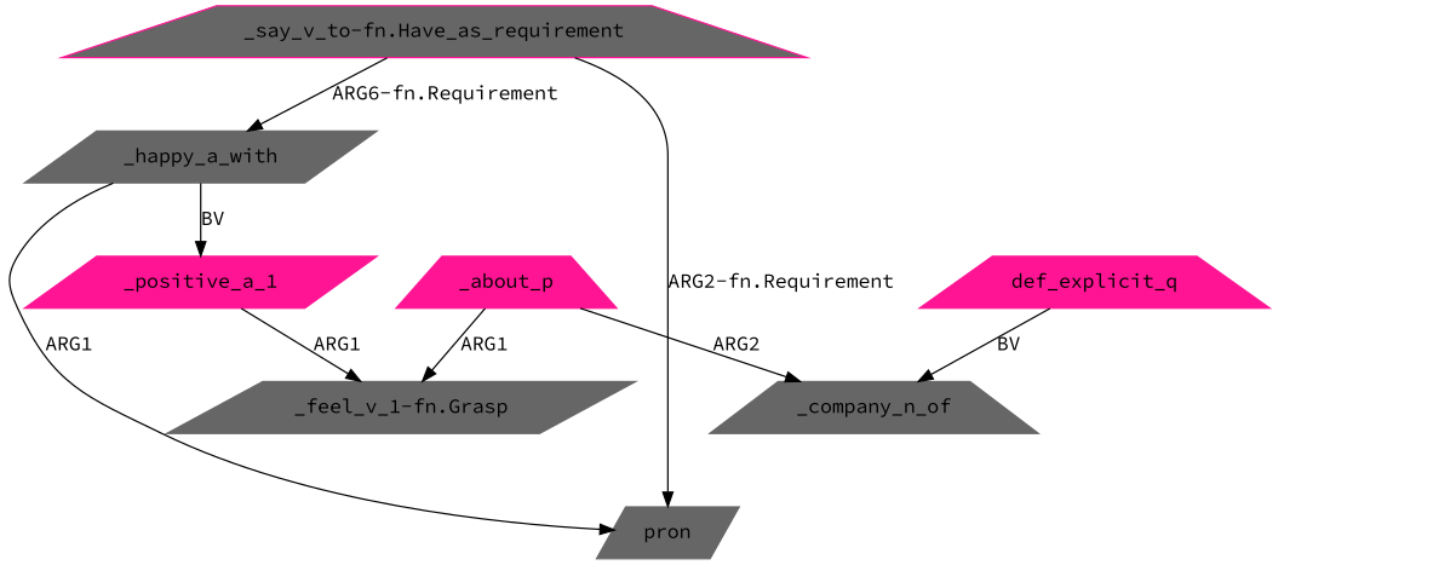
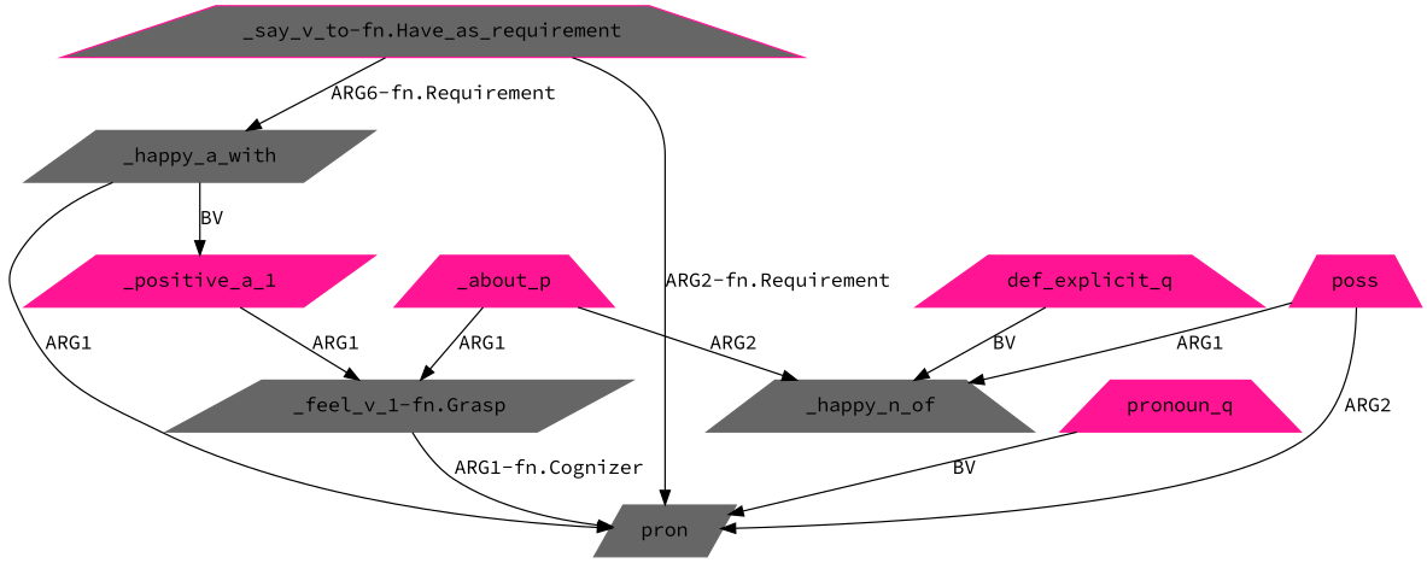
  digraph {
    fontname="Source Code Pro"
    node [color=deeppink fontname="Source Code Pro" shape=trapezium style=filled]
    edge [fontname="Source Code Pro"]
    _happy_a_with [color=gray40 shape=parallelogram]
    _positive_a_1 [shape=parallelogram]
    pron [color=gray40 shape=parallelogram]
    "_say_v_to-fn.Have_as_requirement" [fillcolor=gray40]
    "_feel_v_1-fn.Grasp" [color=gray40 shape=parallelogram]
-   _company_n_of [color=gray40]
+   poss
+   _company_n_of [color=gray40 label=_happy_n_of]
    _about_p
    def_explicit_q
+   pronoun_q
    _happy_a_with -> _positive_a_1 [label=BV]
    _happy_a_with -> pron [label=ARG1]
    _positive_a_1 -> "_feel_v_1-fn.Grasp" [label=ARG1]
    "_say_v_to-fn.Have_as_requirement" -> _happy_a_with [label="ARG6-fn.Requirement"]
    "_say_v_to-fn.Have_as_requirement" -> pron [label="ARG2-fn.Requirement"]
+   "_feel_v_1-fn.Grasp" -> pron [label="ARG1-fn.Cognizer"]
+   poss -> pron [label=ARG2]
+   poss -> _company_n_of [label=ARG1]
    _about_p -> "_feel_v_1-fn.Grasp" [label=ARG1]
    _about_p -> _company_n_of [label=ARG2]
    def_explicit_q -> _company_n_of [label=BV]
+   pronoun_q -> pron [label=BV]
  }
